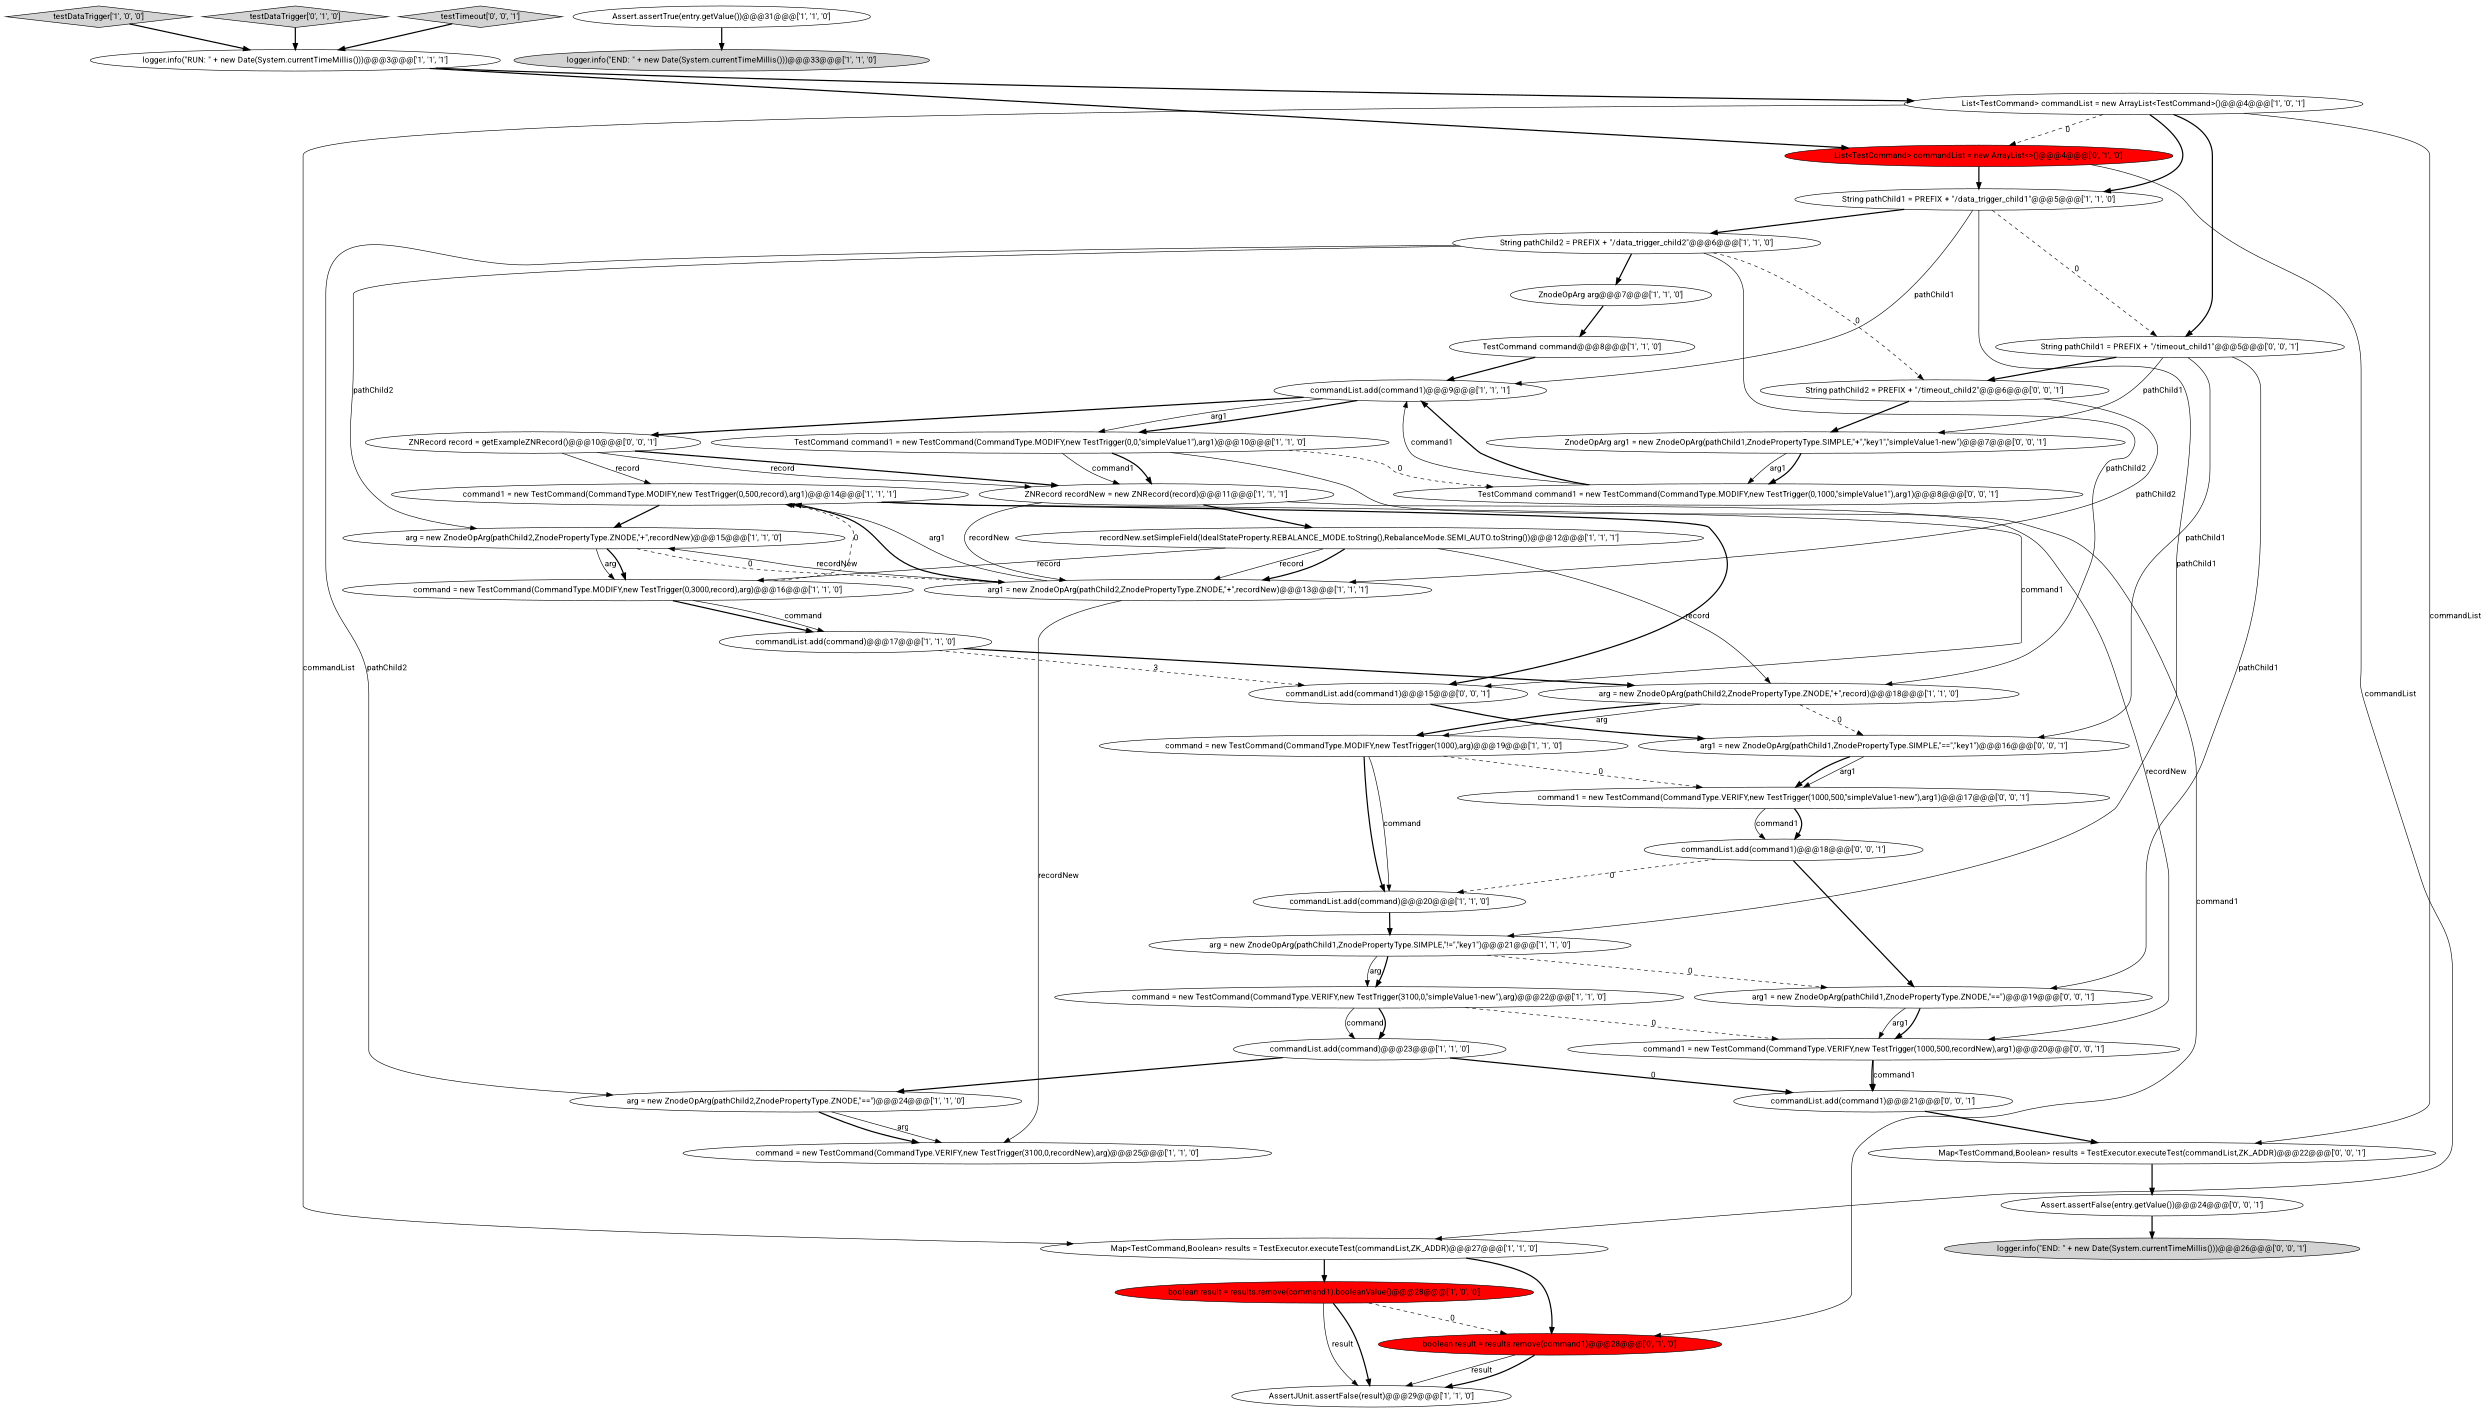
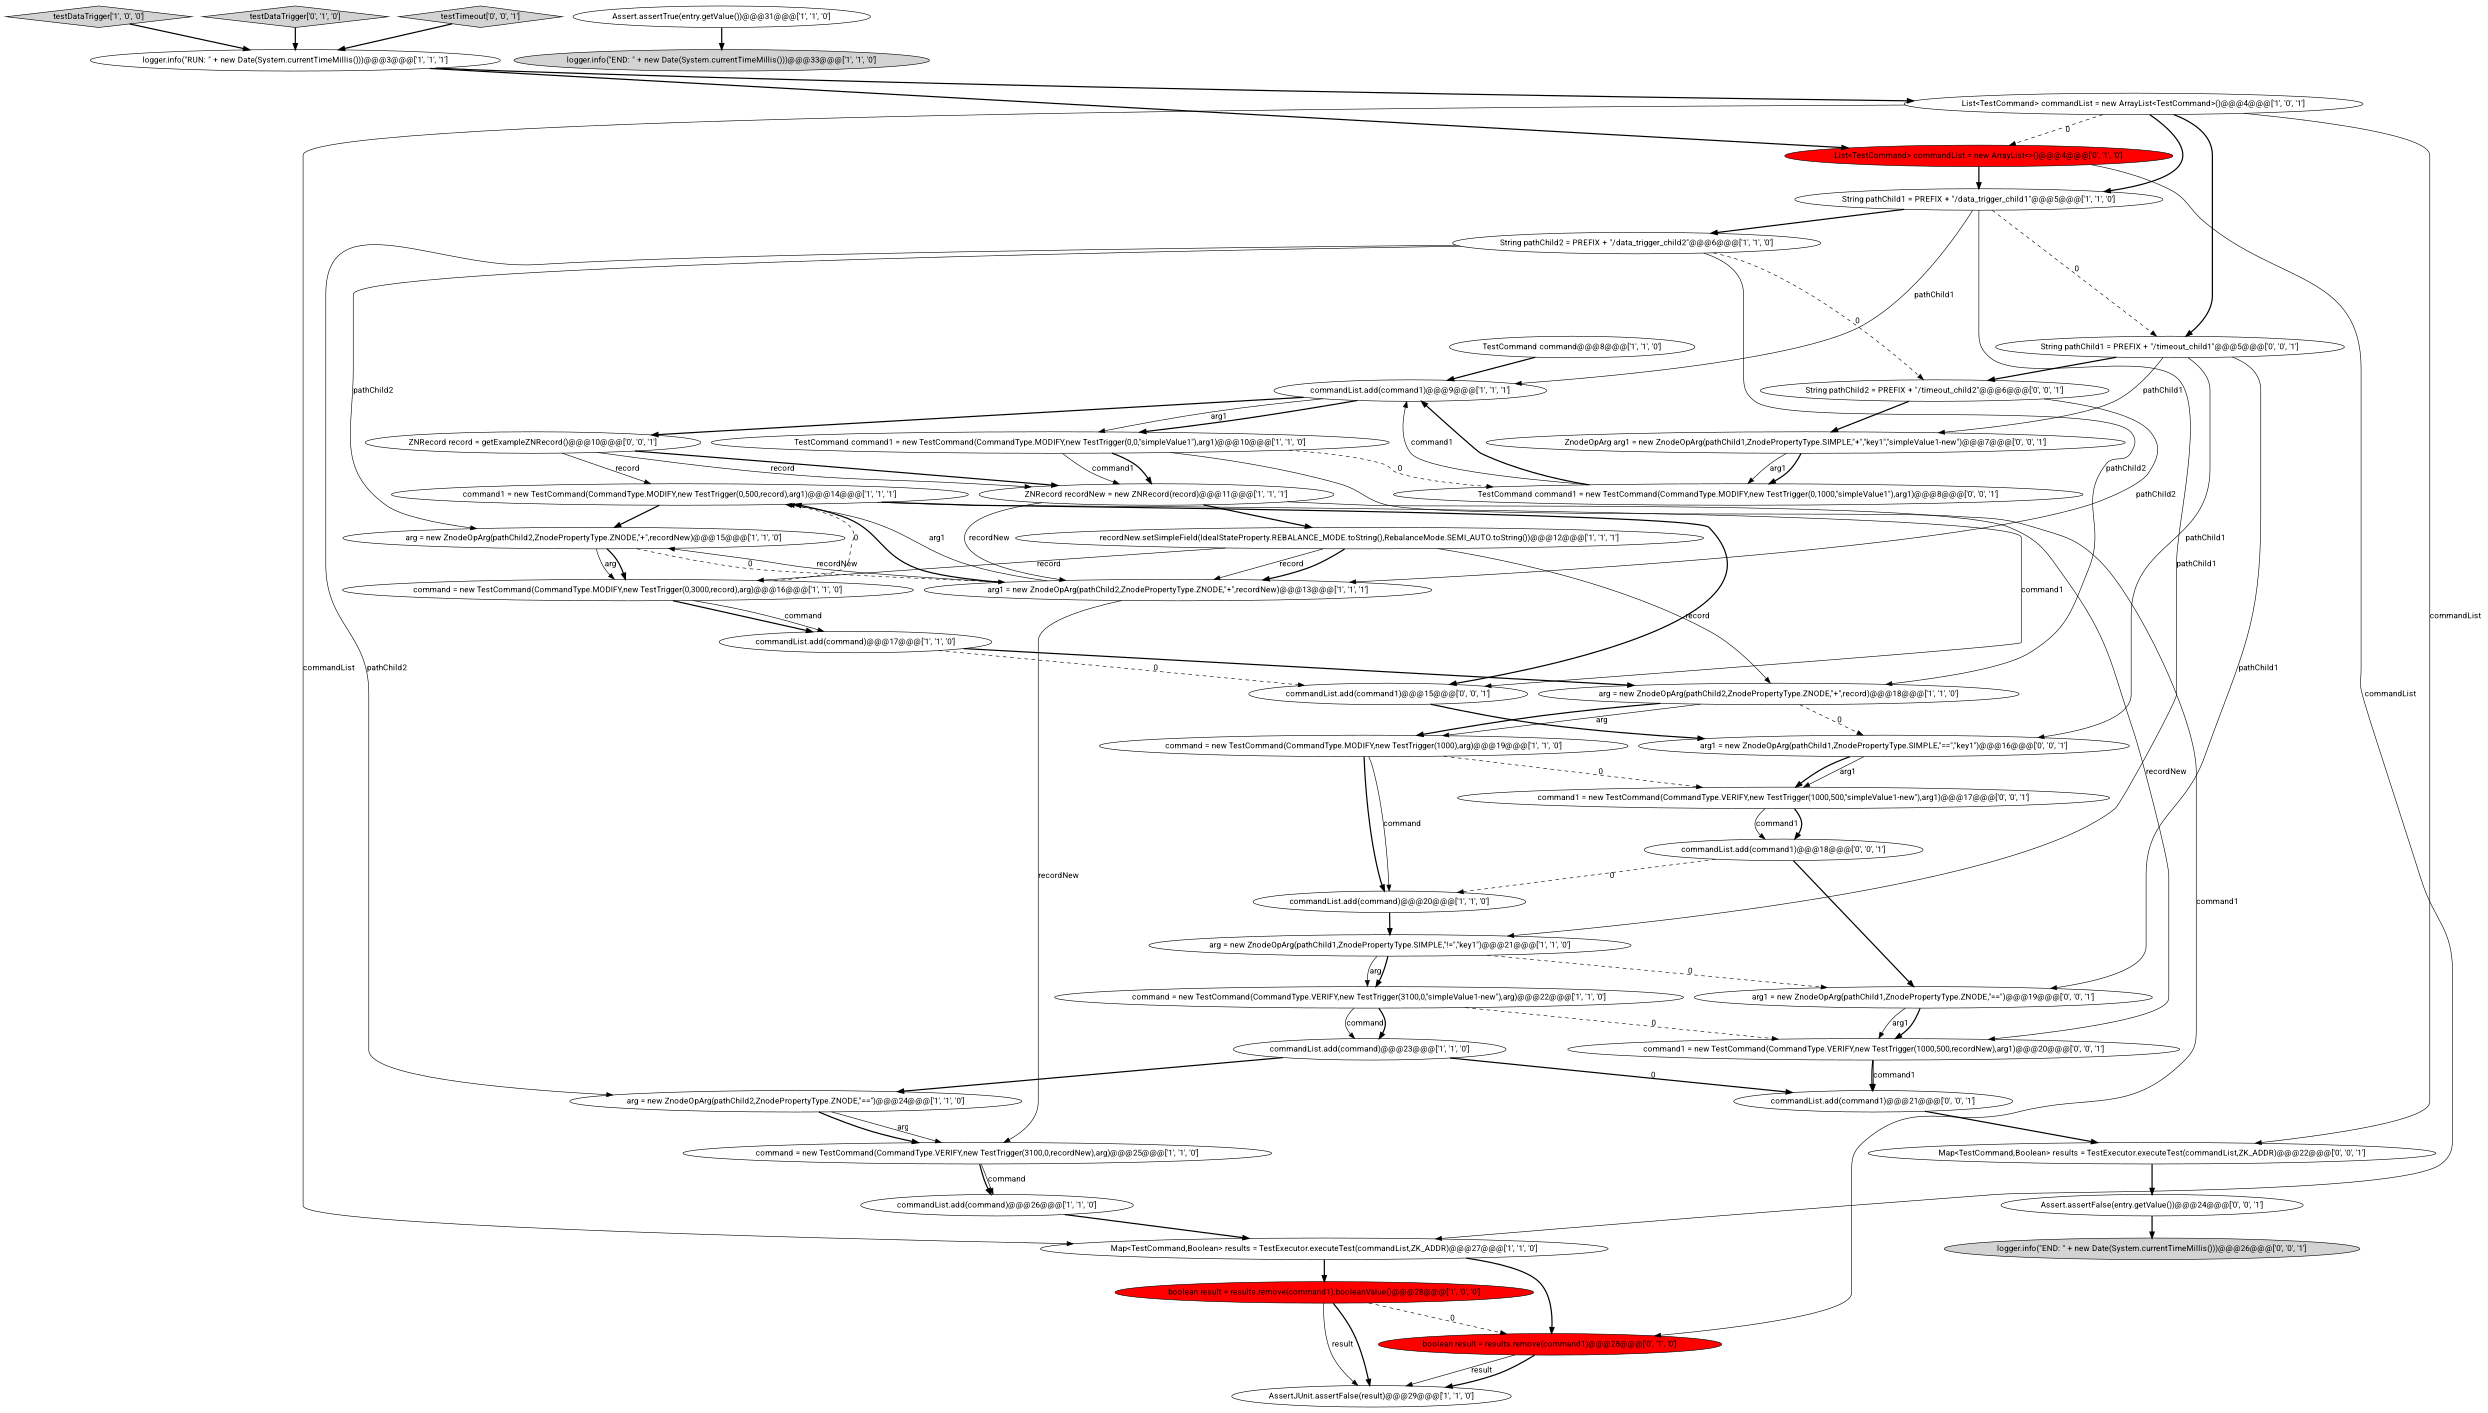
  digraph {
    fontname=Roboto
    node [fillcolor=white fontname=Roboto shape=ellipse style=filled]
    edge [fontname=Roboto style=bold]
    n1 [label="arg = new ZnodeOpArg(pathChild1,ZnodePropertyType.SIMPLE,\"!=\",\"key1\")@@@21@@@['1', '1', '0']"]
    n2 [label="command = new TestCommand(CommandType.VERIFY,new TestTrigger(3100,0,\"simpleValue1-new\"),arg)@@@22@@@['1', '1', '0']"]
    n3 [label="arg1 = new ZnodeOpArg(pathChild1,ZnodePropertyType.ZNODE,\"==\")@@@19@@@['0', '0', '1']"]
    n4 [label="commandList.add(command)@@@23@@@['1', '1', '0']"]
    n5 [label="command1 = new TestCommand(CommandType.VERIFY,new TestTrigger(1000,500,recordNew),arg1)@@@20@@@['0', '0', '1']"]
    n6 [label="TestCommand command1 = new TestCommand(CommandType.MODIFY,new TestTrigger(0,1000,\"simpleValue1\"),arg1)@@@8@@@['0', '0', '1']"]
    n7 [label="commandList.add(command1)@@@9@@@['1', '1', '1']"]
    n8 [label="ZNRecord record = getExampleZNRecord()@@@10@@@['0', '0', '1']"]
    n9 [label="TestCommand command1 = new TestCommand(CommandType.MODIFY,new TestTrigger(0,0,\"simpleValue1\"),arg1)@@@10@@@['1', '1', '0']"]
    n10 [label="Map<TestCommand,Boolean> results = TestExecutor.executeTest(commandList,ZK_ADDR)@@@22@@@['0', '0', '1']"]
    n11 [label="Assert.assertFalse(entry.getValue())@@@24@@@['0', '0', '1']"]
    n12 [fillcolor=lightgray label="logger.info(\"END: \" + new Date(System.currentTimeMillis()))@@@26@@@['0', '0', '1']"]
    n13 [label="commandList.add(command1)@@@21@@@['0', '0', '1']"]
    n14 [label="arg = new ZnodeOpArg(pathChild2,ZnodePropertyType.ZNODE,\"==\")@@@24@@@['1', '1', '0']"]
    n15 [label="command = new TestCommand(CommandType.VERIFY,new TestTrigger(3100,0,recordNew),arg)@@@25@@@['1', '1', '0']"]
    n16 [label="ZnodeOpArg arg1 = new ZnodeOpArg(pathChild1,ZnodePropertyType.SIMPLE,\"+\",\"key1\",\"simpleValue1-new\")@@@7@@@['0', '0', '1']"]
    n17 [label="String pathChild2 = PREFIX + \"/data_trigger_child2\"@@@6@@@['1', '1', '0']"]
    n18 [label="String pathChild2 = PREFIX + \"/timeout_child2\"@@@6@@@['0', '0', '1']"]
    n19 [label="arg = new ZnodeOpArg(pathChild2,ZnodePropertyType.ZNODE,\"+\",recordNew)@@@15@@@['1', '1', '0']"]
    n20 [label="arg = new ZnodeOpArg(pathChild2,ZnodePropertyType.ZNODE,\"+\",record)@@@18@@@['1', '1', '0']"]
-   n21 [label="ZnodeOpArg arg@@@7@@@['1', '1', '0']"]
    n22 [label="arg1 = new ZnodeOpArg(pathChild2,ZnodePropertyType.ZNODE,\"+\",recordNew)@@@13@@@['1', '1', '1']"]
    n23 [label="command = new TestCommand(CommandType.MODIFY,new TestTrigger(0,3000,record),arg)@@@16@@@['1', '1', '0']"]
    n24 [label="arg1 = new ZnodeOpArg(pathChild1,ZnodePropertyType.SIMPLE,\"==\",\"key1\")@@@16@@@['0', '0', '1']"]
    n25 [label="command = new TestCommand(CommandType.MODIFY,new TestTrigger(1000),arg)@@@19@@@['1', '1', '0']"]
    n26 [label="TestCommand command@@@8@@@['1', '1', '0']"]
+   n27 [label="commandList.add(command)@@@26@@@['1', '1', '0']"]
    n28 [label="Map<TestCommand,Boolean> results = TestExecutor.executeTest(commandList,ZK_ADDR)@@@27@@@['1', '1', '0']"]
    n29 [label="command1 = new TestCommand(CommandType.MODIFY,new TestTrigger(0,500,record),arg1)@@@14@@@['1', '1', '1']"]
    n30 [label="ZNRecord recordNew = new ZNRecord(record)@@@11@@@['1', '1', '1']"]
    n31 [label="commandList.add(command1)@@@15@@@['0', '0', '1']"]
    n32 [label="recordNew.setSimpleField(IdealStateProperty.REBALANCE_MODE.toString(),RebalanceMode.SEMI_AUTO.toString())@@@12@@@['1', '1', '1']"]
    n33 [fillcolor=lightgray label="logger.info(\"END: \" + new Date(System.currentTimeMillis()))@@@33@@@['1', '1', '0']"]
    n34 [fillcolor=red label="boolean result = results.remove(command1)@@@28@@@['0', '1', '0']"]
    n35 [label="command1 = new TestCommand(CommandType.VERIFY,new TestTrigger(1000,500,\"simpleValue1-new\"),arg1)@@@17@@@['0', '0', '1']"]
    n36 [fillcolor=lightgray label="testDataTrigger['1', '0', '0']" shape=diamond]
    n37 [label="logger.info(\"RUN: \" + new Date(System.currentTimeMillis()))@@@3@@@['1', '1', '1']"]
    n38 [label="List<TestCommand> commandList = new ArrayList<TestCommand>()@@@4@@@['1', '0', '1']"]
    n39 [fillcolor=red label="List<TestCommand> commandList = new ArrayList<>()@@@4@@@['0', '1', '0']"]
    n40 [label="AssertJUnit.assertFalse(result)@@@29@@@['1', '1', '0']"]
    n41 [label="String pathChild1 = PREFIX + \"/timeout_child1\"@@@5@@@['0', '0', '1']"]
    n42 [label="String pathChild1 = PREFIX + \"/data_trigger_child1\"@@@5@@@['1', '1', '0']"]
    n43 [fillcolor=red label="boolean result = results.remove(command1).booleanValue()@@@28@@@['1', '0', '0']"]
    n44 [label="commandList.add(command)@@@20@@@['1', '1', '0']"]
    n45 [label="commandList.add(command1)@@@18@@@['0', '0', '1']"]
    n46 [label="commandList.add(command)@@@17@@@['1', '1', '0']"]
    n47 [fillcolor=lightgray label="testDataTrigger['0', '1', '0']" shape=diamond]
    n48 [label="Assert.assertTrue(entry.getValue())@@@31@@@['1', '1', '0']"]
    n49 [fillcolor=lightgray label="testTimeout['0', '0', '1']" shape=diamond]
    n1 -> n2 [label=arg style=solid]
    n1 -> n2
    n1 -> n3 [label=0 style=dashed]
    n2 -> n4 [label=command style=solid]
    n2 -> n4
    n2 -> n5 [label=0 style=dashed]
    n3 -> n5 [label=arg1 style=solid]
    n3 -> n5
    n4 -> n13 [label=0]
    n4 -> n14
    n5 -> n13
    n5 -> n13 [label=command1 style=solid]
    n6 -> n7
    n6 -> n7 [label=command1 style=solid]
    n7 -> n8
    n7 -> n9 [label=arg1 style=solid]
    n7 -> n9
    n8 -> n29 [label=record style=solid]
    n8 -> n30
    n8 -> n30 [label=record style=solid]
    n9 -> n6 [label=0 style=dashed]
    n9 -> n30 [label=command1 style=solid]
    n9 -> n30
    n9 -> n34 [label=command1 style=solid]
    n10 -> n11
    n11 -> n12
    n13 -> n10
    n14 -> n15 [label=arg style=solid]
    n14 -> n15
+   n15 -> n27
+   n15 -> n27 [label=command style=solid]
    n16 -> n6 [label=arg1 style=solid]
    n16 -> n6
    n17 -> n14 [label=pathChild2 style=solid]
    n17 -> n18 [label=0 style=dashed]
    n17 -> n19 [label=pathChild2 style=solid]
    n17 -> n20 [label=pathChild2 style=solid]
-   n17 -> n21
    n18 -> n16
    n18 -> n22 [label=pathChild2 style=solid]
    n19 -> n22 [label=0 style=dashed]
    n19 -> n23 [label=arg style=solid]
    n19 -> n23
    n20 -> n24 [label=0 style=dashed]
    n20 -> n25 [label=arg style=solid]
    n20 -> n25
-   n21 -> n26
    n22 -> n15 [label=recordNew style=solid]
    n22 -> n19 [label=recordNew style=solid]
    n22 -> n29
    n22 -> n29 [label=arg1 style=solid]
    n23 -> n29 [label=0 style=dashed]
    n23 -> n46
    n23 -> n46 [label=command style=solid]
    n24 -> n35 [label=arg1 style=solid]
    n24 -> n35
    n25 -> n35 [label=0 style=dashed]
    n25 -> n44
    n25 -> n44 [label=command style=solid]
    n26 -> n7
+   n27 -> n28
    n28 -> n34
    n28 -> n43
    n29 -> n19
    n29 -> n31
    n29 -> n31 [label=command1 style=solid]
    n30 -> n5 [label=recordNew style=solid]
    n30 -> n22 [label=recordNew style=solid]
    n30 -> n32
    n31 -> n24
    n32 -> n20 [label=record style=solid]
    n32 -> n22 [label=record style=solid]
    n32 -> n22
    n32 -> n23 [label=record style=solid]
    n34 -> n40 [label=result style=solid]
    n34 -> n40
    n35 -> n45
    n35 -> n45 [label=command1 style=solid]
    n36 -> n37
    n37 -> n38
    n37 -> n39
    n38 -> n10 [label=commandList style=solid]
    n38 -> n28 [label=commandList style=solid]
    n38 -> n39 [label=0 style=dashed]
    n38 -> n41
    n38 -> n42
    n39 -> n28 [label=commandList style=solid]
    n39 -> n42
    n41 -> n3 [label=pathChild1 style=solid]
    n41 -> n16 [label=pathChild1 style=solid]
    n41 -> n18
    n41 -> n24 [label=pathChild1 style=solid]
    n42 -> n1 [label=pathChild1 style=solid]
    n42 -> n7 [label=pathChild1 style=solid]
    n42 -> n17
    n42 -> n41 [label=0 style=dashed]
    n43 -> n34 [label=0 style=dashed]
    n43 -> n40 [label=result style=solid]
    n43 -> n40
    n44 -> n1
    n45 -> n3
    n45 -> n44 [label=0 style=dashed]
    n46 -> n20
-   n46 -> n31 [label=3 style=dashed]
+   n46 -> n31 [label=0 style=dashed]
    n47 -> n37
    n48 -> n33
    n49 -> n37
  }
